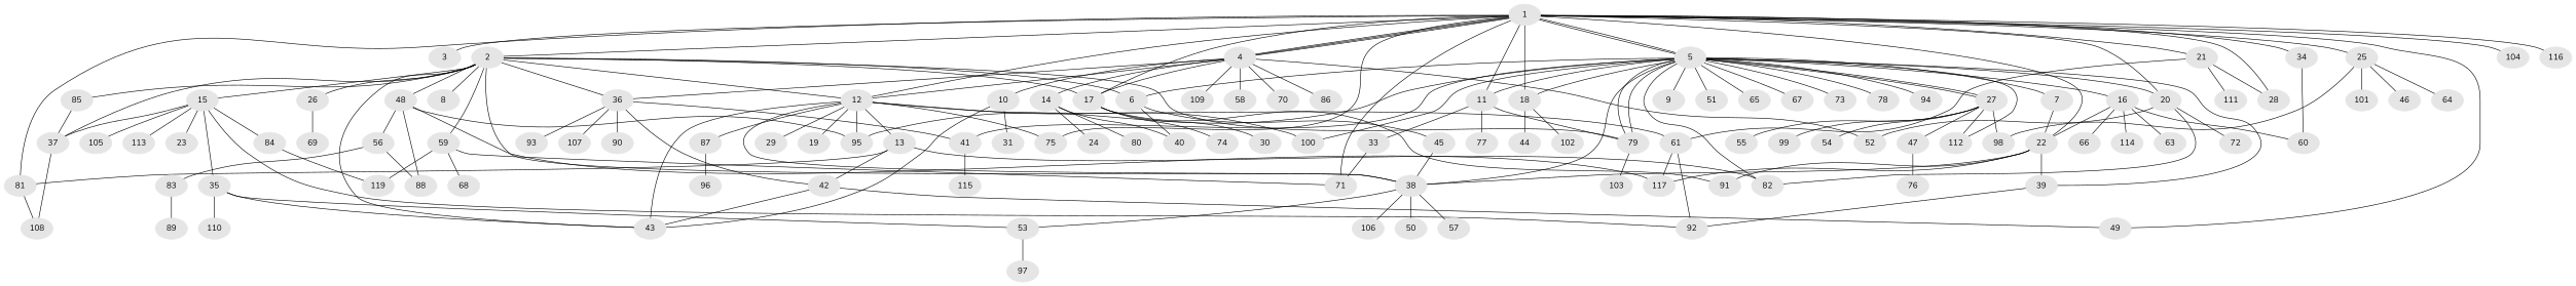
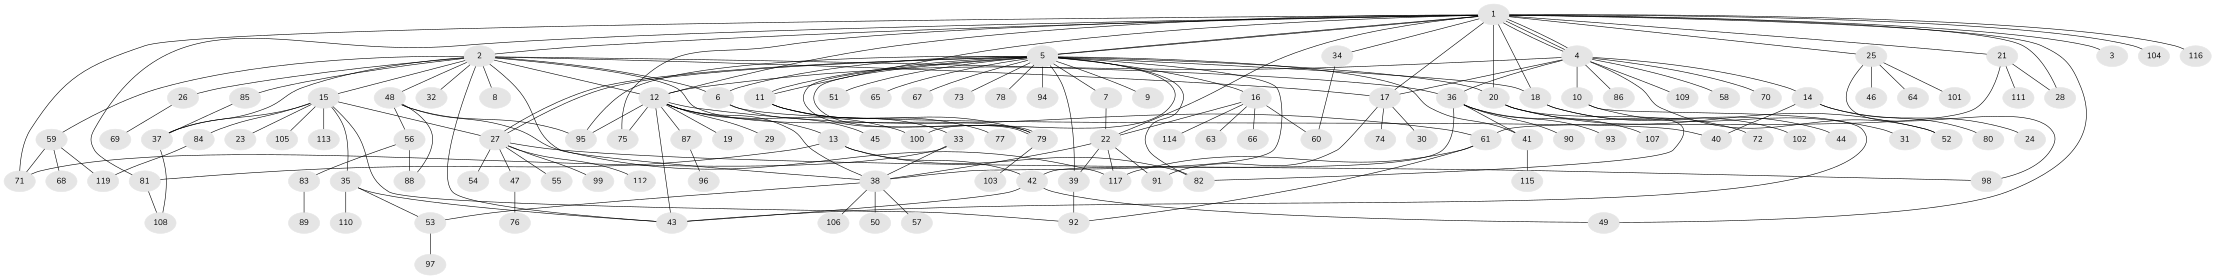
  graph {
    fontname=Nunito
    node [color=gray90 fontname=Nunito style=filled]
    edge [fontname=Nunito]
    1
    2
    3
    4
    5
    11
    12
    17
    18
    20
    21
    22
    25
    28
    34
    49
    71
    75
    81
    104
    116
    6
    8
    15
    26
+   32
    36
    37
    38
    43
    48
    59
    79
    85
    10
    14
    52
    58
    70
    86
    109
    7
    9
    16
    27
    39
    41
    51
    65
    67
    73
    78
    82
    94
    95
    100
    112
    33
    77
    13
    19
    29
    61
    87
    30
    74
    91
    44
    102
    72
    111
    117
    46
    64
    98
    101
    60
    108
    40
    45
    23
    35
    84
    92
    105
    113
    69
    42
    90
    93
    107
    53
    50
    57
    106
    56
    88
    68
    119
    103
    31
    24
    80
    63
    66
    114
    47
    54
    55
    99
    115
    96
    110
    76
    97
    83
    89
    1 -- 2
    1 -- 3
    1 -- 4
    1 -- 4
    1 -- 4
    1 -- 5
    1 -- 5
    1 -- 11
    1 -- 12
    1 -- 17
    1 -- 18
    1 -- 20
    1 -- 21
    1 -- 22
    1 -- 25
    1 -- 28
    1 -- 34
    1 -- 49
    1 -- 71
    1 -- 75
    1 -- 81
    1 -- 104
    1 -- 116
    2 -- 12
    2 -- 17
    2 -- 6
    2 -- 8
    2 -- 15
    2 -- 26
+   2 -- 32
    2 -- 36
    2 -- 37
    2 -- 38
    2 -- 43
    2 -- 48
    2 -- 59
    2 -- 79
    2 -- 85
    4 -- 12
    4 -- 17
    4 -- 36
    4 -- 10
    4 -- 14
    4 -- 52
    4 -- 58
    4 -- 70
    4 -- 86
    4 -- 109
    5 -- 11
    5 -- 18
    5 -- 20
    5 -- 6
    5 -- 38
    5 -- 79
    5 -- 79
    5 -- 7
    5 -- 9
    5 -- 16
    5 -- 27
    5 -- 27
    5 -- 39
    5 -- 41
    5 -- 51
    5 -- 65
    5 -- 67
    5 -- 73
    5 -- 78
    5 -- 82
    5 -- 94
    5 -- 95
    5 -- 100
-   5 -- 112
    11 -- 79
    11 -- 33
    11 -- 77
    12 -- 75
    12 -- 38
    12 -- 43
    12 -- 95
    12 -- 100
    12 -- 13
    12 -- 19
    12 -- 29
    12 -- 61
    12 -- 87
    17 -- 30
    17 -- 74
    17 -- 91
    18 -- 44
    18 -- 102
    20 -- 52
    20 -- 82
    20 -- 72
    21 -- 28
    21 -- 61
    21 -- 111
    22 -- 38
    22 -- 39
    22 -- 91
    22 -- 117
    25 -- 46
    25 -- 64
    25 -- 98
    25 -- 101
    34 -- 60
    81 -- 108
    6 -- 40
    6 -- 45
    15 -- 37
+   15 -- 27
    15 -- 23
    15 -- 35
    15 -- 84
    15 -- 92
    15 -- 105
    15 -- 113
    26 -- 69
    36 -- 41
    36 -- 42
    36 -- 90
    36 -- 93
    36 -- 107
    37 -- 108
    38 -- 53
    38 -- 50
    38 -- 57
    38 -- 106
    48 -- 95
    48 -- 117
    48 -- 56
    48 -- 88
    59 -- 71
    59 -- 68
    59 -- 119
    79 -- 103
    85 -- 37
    10 -- 43
    10 -- 31
    14 -- 40
    14 -- 24
    14 -- 80
    7 -- 22
    16 -- 22
    16 -- 60
    16 -- 63
    16 -- 66
    16 -- 114
    27 -- 112
    27 -- 98
    27 -- 47
    27 -- 54
    27 -- 55
    27 -- 99
    39 -- 92
    41 -- 115
    33 -- 71
-   45 -- 38
+   33 -- 38
    13 -- 81
    13 -- 82
    13 -- 42
    61 -- 117
    61 -- 92
    87 -- 96
    35 -- 43
    35 -- 53
    35 -- 110
    84 -- 119
    42 -- 49
    42 -- 43
    53 -- 97
    56 -- 88
    56 -- 83
    47 -- 76
    83 -- 89
  }
